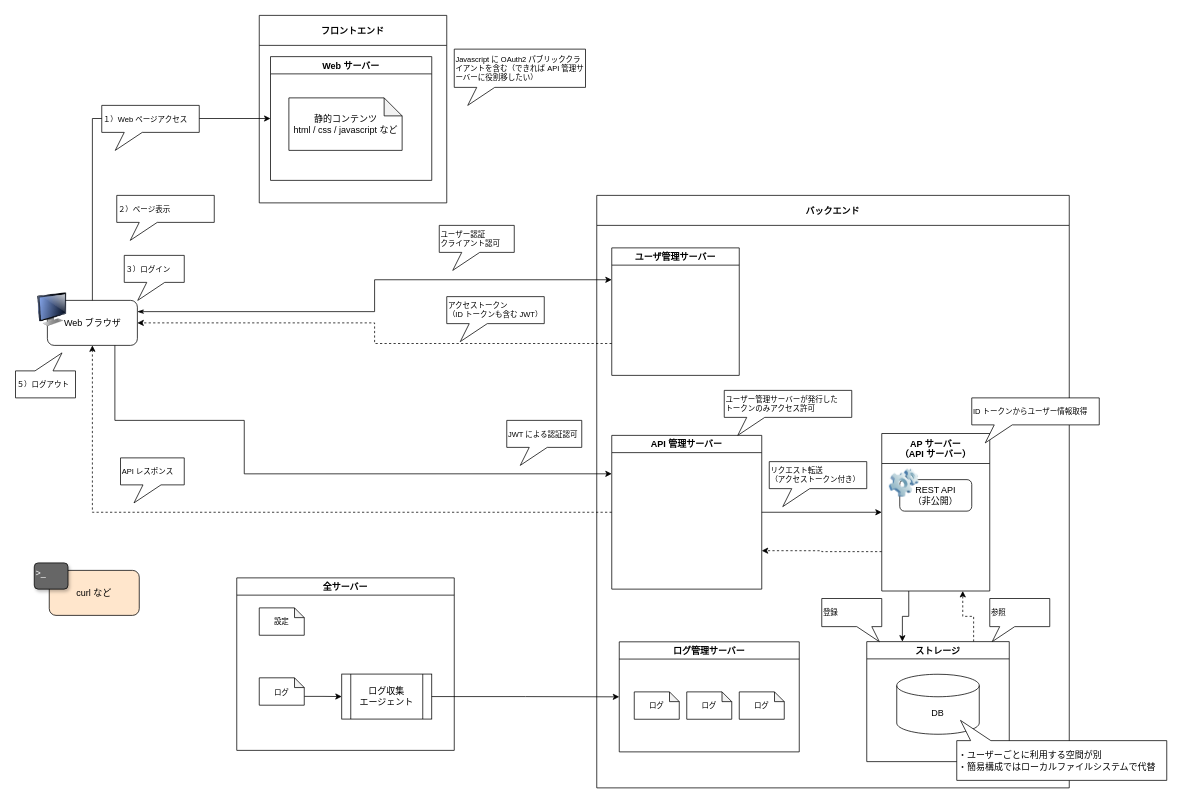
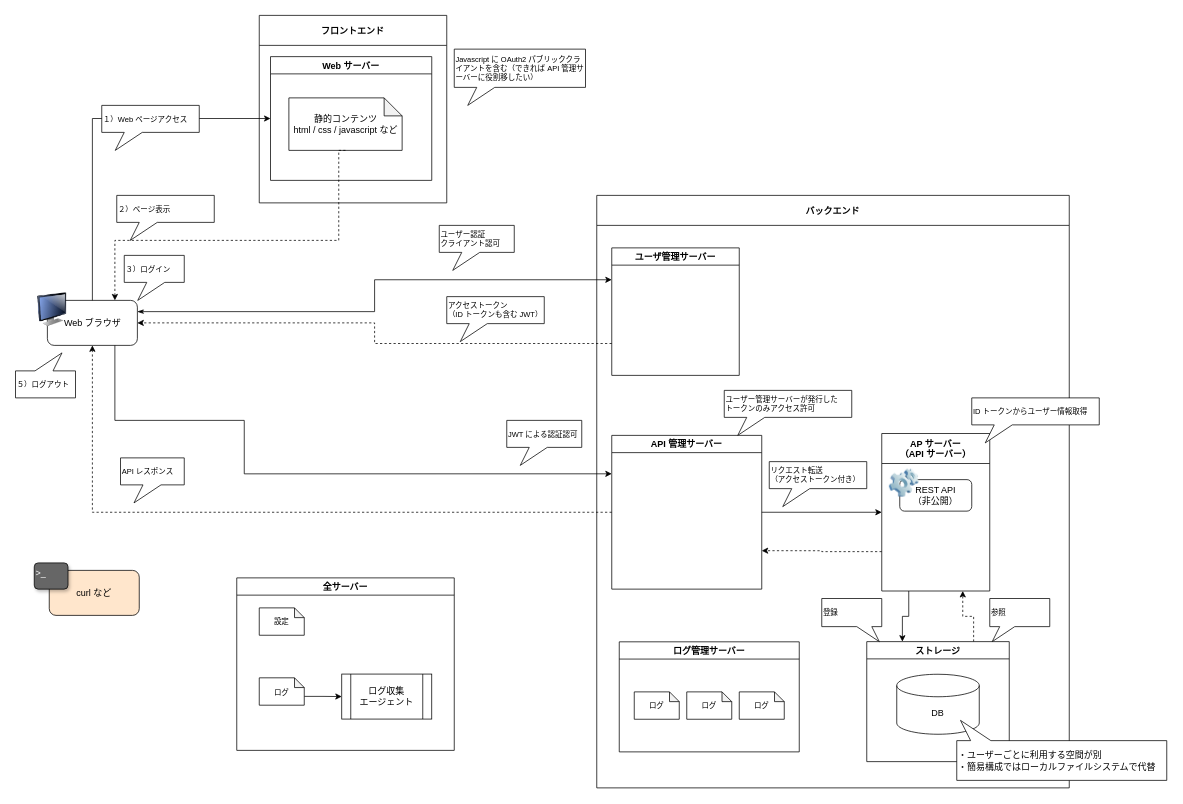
  <mxCell id="0" />
  <mxCell id="1" parent="0" />
  <mxCell id="2" value="" style="group" parent="1" vertex="1" connectable="0"><mxGeometry x="45" y="390" width="137.5" height="70" as="geometry" /></mxCell>
  <mxCell id="3" value="Web ブラウザ" style="rounded=1;whiteSpace=wrap;html=1;align=center;" parent="2" vertex="1"><mxGeometry x="17.5" y="10" width="120" height="60" as="geometry" /></mxCell>
  <mxCell id="4" value="" style="image;html=1;image=img/lib/clip_art/computers/Monitor_128x128.png;sketch=0;fillColor=#FFFFFF;gradientDirection=south;" parent="2" vertex="1"><mxGeometry width="47.5" height="45" as="geometry" /></mxCell>
  <mxCell id="5" value="" style="group" parent="1" vertex="1" connectable="0"><mxGeometry x="45" y="750" width="140" height="70" as="geometry" /></mxCell>
  <mxCell id="6" value="curl など" style="rounded=1;whiteSpace=wrap;html=1;sketch=0;gradientDirection=south;fillColor=#ffe6cc;" parent="5" vertex="1"><mxGeometry x="20" y="10" width="120" height="60" as="geometry" /></mxCell>
  <mxCell id="7" value="&amp;gt;_" style="text;html=1;align=left;verticalAlign=top;whiteSpace=wrap;rounded=1;shadow=1;glass=0;sketch=0;strokeColor=#000000;fontColor=#FFFFFF;fillColor=#666666;" parent="5" vertex="1"><mxGeometry width="45" height="35" as="geometry" /></mxCell>
  <mxCell id="8" value="フロントエンド" style="swimlane;align=center;startSize=40;" parent="1" vertex="1"><mxGeometry x="345" y="20" width="250" height="250" as="geometry" /></mxCell>
  <mxCell id="9" value="Web サーバー" style="swimlane;align=center;" parent="8" vertex="1"><mxGeometry x="15" y="55" width="215" height="165" as="geometry" /></mxCell>
  <mxCell id="10" value="静的コンテンツ&lt;br&gt;html / css / javascript など" style="shape=note;whiteSpace=wrap;html=1;backgroundOutline=1;darkOpacity=0.05;size=24;" parent="9" vertex="1"><mxGeometry x="24.5" y="55" width="151" height="70" as="geometry" /></mxCell>
  <mxCell id="11" value="バックエンド" style="swimlane;align=center;startSize=40;" parent="1" vertex="1"><mxGeometry x="795" y="260" width="630" height="790" as="geometry" /></mxCell>
  <mxCell id="12" style="edgeStyle=orthogonalEdgeStyle;rounded=0;orthogonalLoop=1;jettySize=auto;html=1;exitX=0;exitY=0.75;exitDx=0;exitDy=0;entryX=1;entryY=0.75;entryDx=0;entryDy=0;fontSize=14;startArrow=none;startFill=0;strokeWidth=1;dashed=1;" edge="1" parent="11" source="14" target="24"><mxGeometry relative="1" as="geometry" /></mxCell>
  <mxCell id="13" style="edgeStyle=orthogonalEdgeStyle;rounded=0;orthogonalLoop=1;jettySize=auto;html=1;exitX=0.25;exitY=1;exitDx=0;exitDy=0;entryX=0.25;entryY=0;entryDx=0;entryDy=0;fontSize=14;startArrow=none;startFill=0;strokeWidth=1;" edge="1" parent="11" source="14" target="26"><mxGeometry relative="1" as="geometry" /></mxCell>
  <mxCell id="14" value="AP サーバー&#10;（API サーバー）" style="swimlane;align=center;startSize=40;" parent="11" vertex="1"><mxGeometry x="380" y="317.5" width="144" height="210" as="geometry" /></mxCell>
  <mxCell id="15" value="" style="group" parent="14" vertex="1" connectable="0"><mxGeometry x="10" y="43.5" width="134" height="78" as="geometry" /></mxCell>
  <mxCell id="16" value="REST API&lt;br&gt;（非公開）" style="rounded=1;whiteSpace=wrap;html=1;align=center;" parent="15" vertex="1"><mxGeometry x="14" y="18" width="96" height="42" as="geometry" /></mxCell>
  <mxCell id="17" value="" style="image;html=1;image=img/lib/clip_art/computers/Software_128x128.png;sketch=0;fillColor=#FFFFFF;gradientDirection=south;" parent="15" vertex="1"><mxGeometry width="40" height="45" as="geometry" /></mxCell>
  <mxCell id="18" value="ログ管理サーバー" style="swimlane;align=center;" parent="11" vertex="1"><mxGeometry x="30" y="595.25" width="240" height="146.75" as="geometry" /></mxCell>
  <mxCell id="19" value="ログ" style="shape=note;whiteSpace=wrap;html=1;backgroundOutline=1;darkOpacity=0.05;size=13;align=center;fontSize=10;" vertex="1" parent="18"><mxGeometry x="20" y="66.75" width="60" height="36.5" as="geometry" /></mxCell>
  <mxCell id="20" value="ログ" style="shape=note;whiteSpace=wrap;html=1;backgroundOutline=1;darkOpacity=0.05;size=13;align=center;fontSize=10;" vertex="1" parent="18"><mxGeometry x="90" y="66.75" width="60" height="36.5" as="geometry" /></mxCell>
  <mxCell id="21" value="ログ" style="shape=note;whiteSpace=wrap;html=1;backgroundOutline=1;darkOpacity=0.05;size=13;align=center;fontSize=10;" vertex="1" parent="18"><mxGeometry x="160" y="66.75" width="60" height="36.5" as="geometry" /></mxCell>
  <mxCell id="22" value="ユーザ管理サーバー" style="swimlane;align=center;" parent="11" vertex="1"><mxGeometry x="20" y="70" width="170" height="170" as="geometry" /></mxCell>
  <mxCell id="23" style="edgeStyle=orthogonalEdgeStyle;rounded=0;orthogonalLoop=1;jettySize=auto;html=1;exitX=1;exitY=0.5;exitDx=0;exitDy=0;entryX=0;entryY=0.5;entryDx=0;entryDy=0;fontSize=10;" edge="1" parent="11" source="24" target="14"><mxGeometry relative="1" as="geometry" /></mxCell>
  <mxCell id="24" value="API 管理サーバー" style="swimlane;align=center;" parent="11" vertex="1"><mxGeometry x="20" y="320" width="200" height="205" as="geometry" /></mxCell>
  <mxCell id="25" style="edgeStyle=orthogonalEdgeStyle;rounded=0;orthogonalLoop=1;jettySize=auto;html=1;exitX=0.75;exitY=0;exitDx=0;exitDy=0;entryX=0.75;entryY=1;entryDx=0;entryDy=0;dashed=1;fontSize=14;startArrow=none;startFill=0;strokeWidth=1;" edge="1" parent="11" source="26" target="14"><mxGeometry relative="1" as="geometry" /></mxCell>
  <mxCell id="26" value="ストレージ" style="swimlane;align=center;" parent="11" vertex="1"><mxGeometry x="360" y="595" width="190" height="160" as="geometry" /></mxCell>
  <mxCell id="27" value="DB" style="shape=cylinder3;whiteSpace=wrap;html=1;boundedLbl=1;backgroundOutline=1;size=15;" parent="26" vertex="1"><mxGeometry x="40" y="43.5" width="110" height="80" as="geometry" /></mxCell>
  <mxCell id="28" value="リクエスト転送&lt;br&gt;（アクセストークン付き）" style="whiteSpace=wrap;html=1;shape=mxgraph.basic.rectCallout;dx=42;dy=24;boundedLbl=1;fontSize=10;align=left;" vertex="1" parent="11"><mxGeometry x="230" y="355" width="130" height="60" as="geometry" /></mxCell>
  <mxCell id="29" value="ID トークンからユーザー情報取得" style="whiteSpace=wrap;html=1;shape=mxgraph.basic.rectCallout;dx=42;dy=24;boundedLbl=1;fontSize=10;align=left;" vertex="1" parent="11"><mxGeometry x="500" y="270" width="170" height="60" as="geometry" /></mxCell>
  <mxCell id="30" value="登録" style="whiteSpace=wrap;html=1;shape=mxgraph.basic.rectCallout;dx=23.29;dy=20;boundedLbl=1;fontSize=10;align=left;flipH=1;" vertex="1" parent="11"><mxGeometry x="300" y="537.5" width="80" height="57.5" as="geometry" /></mxCell>
  <mxCell id="31" value="参照" style="whiteSpace=wrap;html=1;shape=mxgraph.basic.rectCallout;dx=23.29;dy=20;boundedLbl=1;fontSize=10;align=left;flipH=0;" vertex="1" parent="11"><mxGeometry x="524" y="537.5" width="80" height="57.5" as="geometry" /></mxCell>
  <mxCell id="32" value="ユーザー管理サーバーが発行した&lt;br&gt;トークンのみアクセス許可" style="whiteSpace=wrap;html=1;shape=mxgraph.basic.rectCallout;dx=42;dy=24;boundedLbl=1;fontSize=10;align=left;" vertex="1" parent="11"><mxGeometry x="170" y="260" width="170" height="60" as="geometry" /></mxCell>
  <mxCell id="33" style="edgeStyle=orthogonalEdgeStyle;rounded=0;orthogonalLoop=1;jettySize=auto;html=1;exitX=0.75;exitY=1;exitDx=0;exitDy=0;entryX=0;entryY=0.25;entryDx=0;entryDy=0;fontSize=10;" edge="1" parent="1" source="3" target="24"><mxGeometry relative="1" as="geometry"><mxPoint x="256" y="537" as="sourcePoint" /><Array as="points"><mxPoint x="153" y="560" /><mxPoint x="325" y="560" /><mxPoint x="325" y="631" /></Array></mxGeometry></mxCell>
  <mxCell id="34" value="全サーバー" style="swimlane;align=center;" vertex="1" parent="1"><mxGeometry x="315" y="770" width="290" height="230" as="geometry" /></mxCell>
  <mxCell id="35" style="edgeStyle=orthogonalEdgeStyle;rounded=0;orthogonalLoop=1;jettySize=auto;html=1;exitX=0;exitY=0;exitDx=60;exitDy=24.75;exitPerimeter=0;entryX=0;entryY=0.5;entryDx=0;entryDy=0;fontSize=10;" edge="1" parent="34" source="36" target="38"><mxGeometry relative="1" as="geometry" /></mxCell>
  <mxCell id="36" value="ログ" style="shape=note;whiteSpace=wrap;html=1;backgroundOutline=1;darkOpacity=0.05;size=13;align=center;fontSize=10;" vertex="1" parent="34"><mxGeometry x="30" y="133.25" width="60" height="36.5" as="geometry" /></mxCell>
  <mxCell id="37" value="設定" style="shape=note;whiteSpace=wrap;html=1;backgroundOutline=1;darkOpacity=0.05;size=13;align=center;fontSize=10;" vertex="1" parent="34"><mxGeometry x="30" y="40" width="60" height="36.5" as="geometry" /></mxCell>
  <mxCell id="38" value="ログ収集&lt;br&gt;エージェント" style="shape=process;whiteSpace=wrap;html=1;backgroundOutline=1;" vertex="1" parent="34"><mxGeometry x="140" y="128.25" width="120" height="60" as="geometry" /></mxCell>
- <mxCell id="39" style="edgeStyle=orthogonalEdgeStyle;rounded=0;orthogonalLoop=1;jettySize=auto;html=1;exitX=1;exitY=0.5;exitDx=0;exitDy=0;fontSize=10;entryX=0;entryY=0.5;entryDx=0;entryDy=0;" edge="1" parent="1" source="38" target="18"><mxGeometry relative="1" as="geometry"><mxPoint x="725" y="1010" as="targetPoint" /></mxGeometry></mxCell>
  <mxCell id="40" style="edgeStyle=orthogonalEdgeStyle;rounded=0;orthogonalLoop=1;jettySize=auto;html=1;exitX=0.5;exitY=0;exitDx=0;exitDy=0;entryX=0;entryY=0.5;entryDx=0;entryDy=0;fontSize=10;" edge="1" parent="1" source="3" target="9"><mxGeometry relative="1" as="geometry" /></mxCell>
+ <mxCell id="41" style="edgeStyle=orthogonalEdgeStyle;rounded=0;orthogonalLoop=1;jettySize=auto;html=1;exitX=0.5;exitY=1;exitDx=0;exitDy=0;exitPerimeter=0;entryX=0.75;entryY=0;entryDx=0;entryDy=0;fontSize=10;dashed=1;" edge="1" parent="1" source="10" target="3"><mxGeometry relative="1" as="geometry"><Array as="points"><mxPoint x="451" y="320" /><mxPoint x="153" y="320" /></Array></mxGeometry></mxCell>
  <mxCell id="42" value="ユーザー認証&lt;br&gt;クライアント認可" style="whiteSpace=wrap;html=1;shape=mxgraph.basic.rectCallout;dx=42;dy=24;boundedLbl=1;fontSize=10;align=left;" vertex="1" parent="1"><mxGeometry x="585" y="300" width="100" height="60" as="geometry" /></mxCell>
  <mxCell id="43" value="１）Web ページアクセス" style="whiteSpace=wrap;html=1;shape=mxgraph.basic.rectCallout;dx=42;dy=24;boundedLbl=1;fontSize=10;align=left;" vertex="1" parent="1"><mxGeometry x="135" y="140" width="130" height="60" as="geometry" /></mxCell>
  <mxCell id="44" value="２）ページ表示" style="whiteSpace=wrap;html=1;shape=mxgraph.basic.rectCallout;dx=42;dy=24;boundedLbl=1;fontSize=10;align=left;" vertex="1" parent="1"><mxGeometry x="155" y="260" width="130" height="60" as="geometry" /></mxCell>
  <mxCell id="45" value="３）ログイン" style="whiteSpace=wrap;html=1;shape=mxgraph.basic.rectCallout;dx=42;dy=24;boundedLbl=1;fontSize=10;align=left;" vertex="1" parent="1"><mxGeometry x="165" y="340" width="80" height="60" as="geometry" /></mxCell>
  <mxCell id="46" value="Javascript に OAuth2 パブリッククライアントを含む（できれば API 管理サーバーに役割移したい）" style="whiteSpace=wrap;html=1;shape=mxgraph.basic.rectCallout;dx=42;dy=24;boundedLbl=1;fontSize=10;align=left;" vertex="1" parent="1"><mxGeometry x="605" y="65" width="175" height="75" as="geometry" /></mxCell>
  <mxCell id="47" style="edgeStyle=orthogonalEdgeStyle;rounded=0;orthogonalLoop=1;jettySize=auto;html=1;exitX=1;exitY=0.25;exitDx=0;exitDy=0;entryX=0;entryY=0.25;entryDx=0;entryDy=0;fontSize=14;startArrow=classicThin;startFill=1;strokeWidth=1;" edge="1" parent="1" source="3" target="22"><mxGeometry relative="1" as="geometry" /></mxCell>
  <mxCell id="48" style="edgeStyle=orthogonalEdgeStyle;rounded=0;orthogonalLoop=1;jettySize=auto;html=1;exitX=0;exitY=0.75;exitDx=0;exitDy=0;fontSize=14;startArrow=none;startFill=0;strokeWidth=1;dashed=1;" edge="1" parent="1" source="22" target="3"><mxGeometry relative="1" as="geometry" /></mxCell>
  <mxCell id="49" value="アクセストークン&lt;br&gt;（ID トークンも含む JWT）" style="whiteSpace=wrap;html=1;shape=mxgraph.basic.rectCallout;dx=42;dy=24;boundedLbl=1;fontSize=10;align=left;" vertex="1" parent="1"><mxGeometry x="595" y="395" width="130" height="60" as="geometry" /></mxCell>
  <mxCell id="50" style="edgeStyle=orthogonalEdgeStyle;rounded=0;orthogonalLoop=1;jettySize=auto;html=1;exitX=0;exitY=0.5;exitDx=0;exitDy=0;entryX=0.5;entryY=1;entryDx=0;entryDy=0;dashed=1;fontSize=14;startArrow=none;startFill=0;strokeWidth=1;" edge="1" parent="1" source="24" target="3"><mxGeometry relative="1" as="geometry" /></mxCell>
  <mxCell id="51" value="API レスポンス" style="whiteSpace=wrap;html=1;shape=mxgraph.basic.rectCallout;dx=42;dy=24;boundedLbl=1;fontSize=10;align=left;" vertex="1" parent="1"><mxGeometry x="160" y="610" width="85" height="60" as="geometry" /></mxCell>
  <mxCell id="52" value="JWT による認証認可" style="whiteSpace=wrap;html=1;shape=mxgraph.basic.rectCallout;dx=42;dy=24;boundedLbl=1;fontSize=10;align=left;" vertex="1" parent="1"><mxGeometry x="675" y="560" width="100" height="60" as="geometry" /></mxCell>
  <mxCell id="53" value="・ユーザーごとに利用する空間が別&lt;br&gt;・簡易構成ではローカルファイルシステムで代替" style="whiteSpace=wrap;html=1;shape=mxgraph.basic.rectCallout;dx=32;dy=27;boundedLbl=1;align=left;flipV=1;" vertex="1" parent="1"><mxGeometry x="1275" y="960" width="280" height="80" as="geometry" /></mxCell>
  <mxCell id="54" value="５）ログアウト" style="whiteSpace=wrap;html=1;shape=mxgraph.basic.rectCallout;dx=42;dy=24;boundedLbl=1;fontSize=10;align=left;flipV=1;flipH=1;" vertex="1" parent="1"><mxGeometry x="20" y="470" width="80" height="60" as="geometry" /></mxCell>
